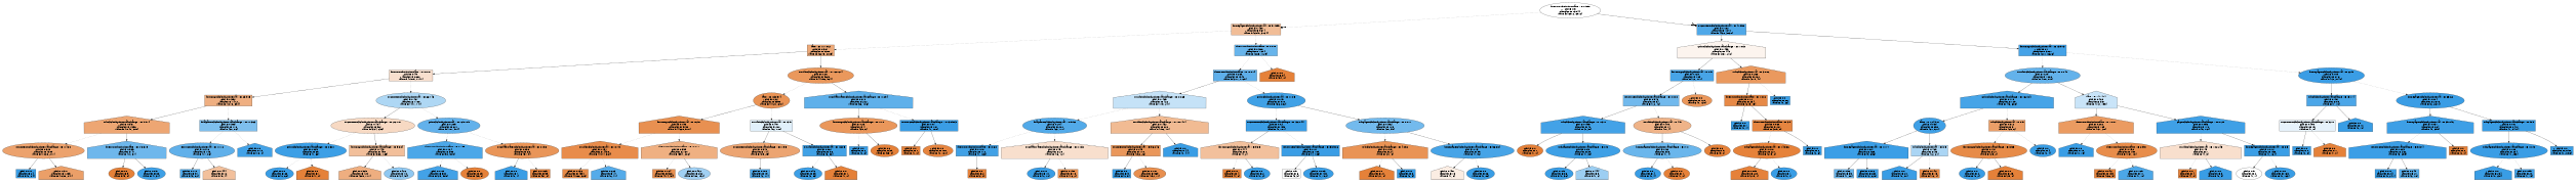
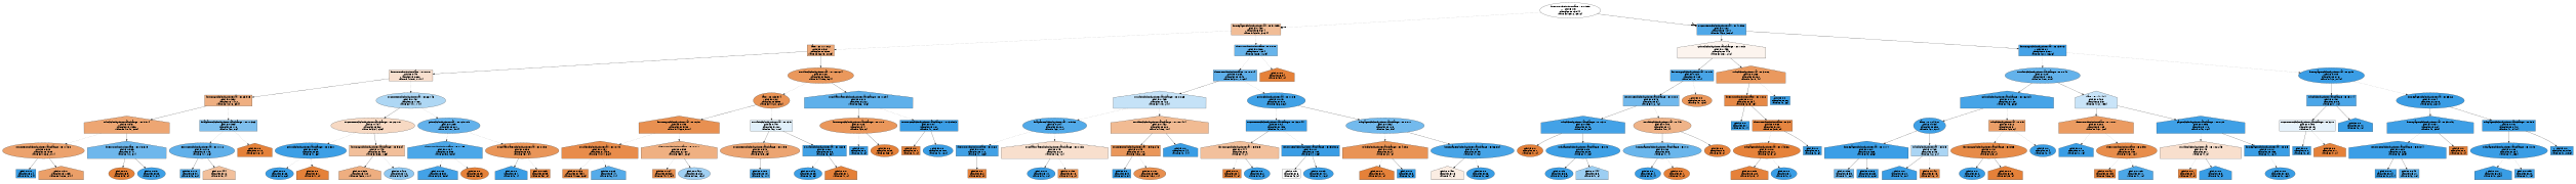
  digraph {
    node [color=black fillcolor="#399de5ff" shape=box style=filled]
    edge [style=solid]
    n1 [fillcolor="#e5813900" label="due_vs_submission_date <= 0.998\ngini = 0.5\nsamples = 13944\nvalue = [6972, 6972]" shape=ellipse]
    n2 [fillcolor="#e5813985" label="homepage_clicks_by_interval <= 51.995\ngini = 0.438\nsamples = 9674\nvalue = [6540, 3134]"]
    n3 [fillcolor="#399de5e2" label="oucontent_clicks_by_interval <= 41.998\ngini = 0.182\nsamples = 4270\nvalue = [432, 3838]"]
    n4 [fillcolor="#e58139ae" label="date <= 117.002\ngini = 0.367\nsamples = 8280\nvalue = [6275, 2005]"]
    n5 [fillcolor="#399de5c3" label="due_vs_submission_date <= 0.008\ngini = 0.308\nsamples = 1394\nvalue = [265, 1129]"]
    n6 [fillcolor="#e5813915" label="quiz_clicks_by_interval_change <= 1.003\ngini = 0.499\nsamples = 443\nvalue = [231, 212]" shape=house]
    n7 [fillcolor="#399de5f1" label="forumng_clicks_by_interval <= 13.973\ngini = 0.1\nsamples = 3827\nvalue = [201, 3626]"]
    n8 [fillcolor="#e581393f" label="due_vs_submission_date <= -0.001\ngini = 0.49\nsamples = 2660\nvalue = [1519, 1141]"]
    n9 [fillcolor="#e58139d1" label="ouwiki_clicks_by_interval <= 168.674\ngini = 0.26\nsamples = 5620\nvalue = [4756, 864]" shape=ellipse]
    n10 [fillcolor="#399de5cf" label="due_vs_submission_date <= -0.014\ngini = 0.265\nsamples = 1340\nvalue = [211, 1129]"]
    n11 [fillcolor="#e58139ff" label="gini = 0.0\nsamples = 54\nvalue = [54, 0]" shape=house]
    n12 [fillcolor="#e58139a2" label="forumng_clicks_by_interval <= 23.915\ngini = 0.392\nsamples = 1472\nvalue = [1078, 394]"]
    n13 [fillcolor="#399de568" label="oucontent_clicks_by_interval <= 66.743\ngini = 0.467\nsamples = 1188\nvalue = [441, 747]" shape=ellipse]
    n14 [fillcolor="#e58139da" label="date <= 165.974\ngini = 0.22\nsamples = 5398\nvalue = [4720, 678]" shape=ellipse]
    n15 [fillcolor="#399de5ce" label="oucollaborate_clicks_by_interval_change <= -1.294\ngini = 0.272\nsamples = 222\nvalue = [36, 186]" shape=house]
    n16 [fillcolor="#e58139b4" label="url_clicks_by_interval_change <= 5.974\ngini = 0.351\nsamples = 1356\nvalue = [1048, 308]" shape=house]
    n17 [fillcolor="#399de5a6" label="dualpane_clicks_by_interval_change <= 11.363\ngini = 0.383\nsamples = 116\nvalue = [30, 86]"]
    n18 [fillcolor="#e581394d" label="oucontent_clicks_by_interval_change <= -26.787\ngini = 0.484\nsamples = 567\nvalue = [334, 233]" shape=ellipse]
    n19 [fillcolor="#399de5ca" label="quiz_clicks_by_interval <= 129.185\ngini = 0.285\nsamples = 621\nvalue = [107, 514]" shape=ellipse]
    n20 [fillcolor="#e58139bc" label="oucontent_clicks_by_interval_change <= -148.0\ngini = 0.328\nsamples = 1309\nvalue = [1038, 271]" shape=ellipse]
    n21 [fillcolor="#399de5ba" label="due_vs_submission_date <= -73.319\ngini = 0.335\nsamples = 47\nvalue = [10, 37]" shape=house]
    n22 [fillcolor="#399de5cd" label="resource_clicks_by_interval <= 11.12\ngini = 0.276\nsamples = 103\nvalue = [17, 86]" shape=ellipse]
-   n23 [fillcolor="#399de5f2" label="gini = 0.0\nsamples = 13\nvalue = [13, 0]" shape=house]
+   n23 [fillcolor="#e58139ff" label="gini = 0.0\nsamples = 13\nvalue = [13, 0]" shape=house]
    n24 [label="gini = 0.0\nsamples = 24\nvalue = [0, 24]"]
    n25 [fillcolor="#e58139c2" label="gini = 0.311\nsamples = 1285\nvalue = [1038, 247]" shape=house]
    n26 [fillcolor="#e58139ff" label="gini = 0.0\nsamples = 9\nvalue = [9, 0]" shape=ellipse]
    n27 [fillcolor="#399de5f8" label="gini = 0.051\nsamples = 38\nvalue = [1, 37]" shape=ellipse]
    n28 [fillcolor="#399de5e3" label="gini = 0.178\nsamples = 91\nvalue = [9, 82]"]
    n29 [fillcolor="#e581397f" label="gini = 0.444\nsamples = 12\nvalue = [8, 4]" shape=house]
    n30 [fillcolor="#399de5fb" label="quiz_clicks_by_interval_change <= 0.381\ngini = 0.029\nsamples = 69\nvalue = [1, 68]" shape=ellipse]
    n31 [fillcolor="#e5813981" label="forumng_clicks_by_interval_change <= 9.884\ngini = 0.443\nsamples = 498\nvalue = [333, 165]"]
    n32 [fillcolor="#399de5e6" label="due_vs_submission_date <= 0.155\ngini = 0.164\nsamples = 555\nvalue = [50, 505]" shape=house]
    n33 [fillcolor="#e58139d7" label="oucollaborate_clicks_by_interval <= 0.158\ngini = 0.236\nsamples = 66\nvalue = [57, 9]" shape=ellipse]
    n34 [label="gini = 0.0\nsamples = 68\nvalue = [0, 68]" shape=ellipse]
    n35 [fillcolor="#e58139ff" label="gini = 0.0\nsamples = 1\nvalue = [1, 0]" shape=house]
    n36 [fillcolor="#e58139a3" label="gini = 0.389\nsamples = 420\nvalue = [309, 111]" shape=house]
    n37 [fillcolor="#399de58e" label="gini = 0.426\nsamples = 78\nvalue = [24, 54]" shape=ellipse]
    n38 [fillcolor="#399de5f2" label="gini = 0.09\nsamples = 530\nvalue = [25, 505]" shape=house]
    n39 [fillcolor="#e58139ff" label="gini = 0.0\nsamples = 25\nvalue = [25, 0]" shape=ellipse]
    n40 [label="gini = 0.0\nsamples = 7\nvalue = [0, 7]" shape=house]
    n41 [fillcolor="#e58139f6" label="gini = 0.065\nsamples = 59\nvalue = [57, 2]"]
    n42 [fillcolor="#e58139e0" label="forumng_clicks_by_interval <= 16.97\ngini = 0.195\nsamples = 5198\nvalue = [4628, 570]" shape=house]
    n43 [fillcolor="#399de526" label="ouwiki_clicks_by_interval <= 13.5\ngini = 0.497\nsamples = 200\nvalue = [92, 108]"]
    n44 [fillcolor="#e58139d3" label="forumng_clicks_by_interval_change <= -11.0\ngini = 0.25\nsamples = 41\nvalue = [35, 6]" shape=ellipse]
    n45 [fillcolor="#399de5fe" label="resource_clicks_by_interval_change <= -38.503\ngini = 0.011\nsamples = 181\nvalue = [1, 180]"]
    n46 [fillcolor="#e58139e8" label="ouwiki_clicks_by_interval <= 107.9\ngini = 0.151\nsamples = 4438\nvalue = [4074, 364]" shape=house]
    n47 [fillcolor="#e58139a0" label="due_vs_submission_date <= -0.011\ngini = 0.395\nsamples = 760\nvalue = [554, 206]" shape=house]
    n48 [fillcolor="#e58139b7" label="oucontent_clicks_by_interval_change <= -19.5\ngini = 0.342\nsamples = 114\nvalue = [89, 25]" shape=ellipse]
    n49 [fillcolor="#399de5f6" label="ouwiki_clicks_by_interval <= 163.5\ngini = 0.067\nsamples = 86\nvalue = [3, 83]"]
    n50 [fillcolor="#e58139eb" label="gini = 0.136\nsamples = 4391\nvalue = [4068, 323]"]
    n51 [fillcolor="#399de5da" label="gini = 0.223\nsamples = 47\nvalue = [6, 41]" shape=house]
    n52 [fillcolor="#e58139e2" label="gini = 0.164\nsamples = 528\nvalue = [474, 54]"]
    n53 [fillcolor="#399de579" label="gini = 0.452\nsamples = 232\nvalue = [80, 152]" shape=ellipse]
    n54 [fillcolor="#399de5e1" label="gini = 0.188\nsamples = 19\nvalue = [2, 17]"]
    n55 [fillcolor="#399de5f9" label="gini = 0.046\nsamples = 85\nvalue = [2, 83]" shape=ellipse]
    n56 [fillcolor="#e58139ff" label="gini = 0.0\nsamples = 1\nvalue = [1, 0]" shape=house]
    n57 [label="gini = 0.0\nsamples = 6\nvalue = [0, 6]"]
    n58 [fillcolor="#e58139ff" label="gini = 0.0\nsamples = 35\nvalue = [35, 0]" shape=ellipse]
    n59 [fillcolor="#e58139ff" label="gini = 0.0\nsamples = 1\nvalue = [1, 0]"]
-   n60 [fillcolor="#e58139f6" label="gini = 0.0\nsamples = 180\nvalue = [0, 180]" shape=ellipse]
+   n60 [label="gini = 0.0\nsamples = 180\nvalue = [0, 180]" shape=ellipse]
    n61 [fillcolor="#399de54a" label="ouwiki_clicks_by_interval_change <= 0.065\ngini = 0.485\nsamples = 422\nvalue = [175, 247]" shape=house]
    n62 [fillcolor="#399de5f5" label="quiz_clicks_by_interval <= 110.5\ngini = 0.075\nsamples = 918\nvalue = [36, 882]" shape=ellipse]
    n63 [fillcolor="#399de5de" label="dualpane_clicks_by_interval <= 5.92\ngini = 0.204\nsamples = 200\nvalue = [23, 177]" shape=ellipse]
    n64 [fillcolor="#e581398a" label="ouwiki_clicks_by_interval_change <= 180.414\ngini = 0.432\nsamples = 222\nvalue = [152, 70]" shape=house]
    n65 [fillcolor="#399de5fc" label="oucontent_clicks_by_interval_change <= -360.441\ngini = 0.02\nsamples = 795\nvalue = [8, 787]"]
    n66 [fillcolor="#399de5b4" label="subpage_clicks_by_interval_change <= 0.877\ngini = 0.352\nsamples = 123\nvalue = [28, 95]" shape=ellipse]
    n67 [fillcolor="#399de5f4" label="due_vs_submission_date <= -0.68\ngini = 0.078\nsamples = 172\nvalue = [7, 165]"]
    n68 [fillcolor="#e5813940" label="oucollaborate_clicks_by_interval_change <= 0.133\ngini = 0.49\nsamples = 28\nvalue = [16, 12]" shape=house]
    n69 [fillcolor="#e58139d3" label="oucontent_clicks_by_interval <= 96.246\ngini = 0.249\nsamples = 178\nvalue = [152, 26]"]
    n70 [label="gini = 0.0\nsamples = 44\nvalue = [0, 44]" shape=house]
    n71 [fillcolor="#e58139ff" label="gini = 0.0\nsamples = 2\nvalue = [2, 0]"]
    n72 [label="gini = 0.0\nsamples = 10\nvalue = [0, 10]" shape=ellipse]
    n73 [fillcolor="#e58139df" label="gini = 0.198\nsamples = 18\nvalue = [16, 2]"]
    n74 [label="gini = 0.0\nsamples = 9\nvalue = [0, 9]"]
    n75 [fillcolor="#e58139e2" label="gini = 0.181\nsamples = 969\nvalue = [152, 17]" shape=ellipse]
    n76 [fillcolor="#e581397f" label="forumng_clicks_by_interval <= 93.5\ngini = 0.444\nsamples = 6\nvalue = [4, 2]" shape=house]
    n77 [fillcolor="#399de5fe" label="resource_clicks_by_interval_change <= -53.906\ngini = 0.01\nsamples = 789\nvalue = [4, 785]"]
    n78 [fillcolor="#e58139db" label="url_clicks_by_interval_change <= 4.052\ngini = 0.219\nsamples = 24\nvalue = [21, 3]" shape=house]
    n79 [fillcolor="#399de5ec" label="homepage_clicks_by_interval_change <= 56.834\ngini = 0.131\nsamples = 99\nvalue = [7, 92]" shape=ellipse]
    n80 [fillcolor="#e58139ff" label="gini = 0.0\nsamples = 4\nvalue = [4, 0]"]
    n81 [label="gini = 0.0\nsamples = 2\nvalue = [0, 2]" shape=ellipse]
    n82 [fillcolor="#e5813900" label="gini = 0.5\nsamples = 6\nvalue = [3, 3]"]
-   n83 [label="gini = 0.003\nsamples = 783\nvalue = [1, 782]" shape=ellipse]
+   n83 [label="gini = 0.003\nsamples = 781\nvalue = [1, 782]" shape=ellipse]
    n84 [fillcolor="#e58139ff" label="gini = 0.0\nsamples = 21\nvalue = [21, 0]" shape=house]
    n85 [label="gini = 0.0\nsamples = 3\nvalue = [0, 3]"]
    n86 [fillcolor="#e5813924" label="gini = 0.497\nsamples = 13\nvalue = [7, 6]" shape=house]
    n87 [label="gini = 0.0\nsamples = 86\nvalue = [0, 86]" shape=ellipse]
    n88 [fillcolor="#399de5ed" label="forumng_clicks_by_interval <= 0.5\ngini = 0.123\nsamples = 183\nvalue = [12, 171]"]
    n89 [fillcolor="#e58139cf" label="url_clicks_by_interval <= 3.886\ngini = 0.266\nsamples = 260\nvalue = [219, 41]" shape=house]
    n90 [fillcolor="#399de5c8" label="ouwiki_clicks_by_interval_change <= 0.048\ngini = 0.291\nsamples = 1066\nvalue = [188, 878]" shape=ellipse]
    n91 [fillcolor="#399de5fe" label="homepage_clicks_by_interval <= 22.5\ngini = 0.009\nsamples = 2761\nvalue = [13, 2748]" shape=ellipse]
    n92 [fillcolor="#399de5b6" label="resource_clicks_by_interval_change <= 0.008\ngini = 0.346\nsamples = 54\nvalue = [12, 42]"]
    n93 [fillcolor="#e58139d3" label="gini = 0.0\nsamples = 129\nvalue = [0, 129]" shape=ellipse]
    n94 [fillcolor="#e58139ee" label="due_vs_submission_date <= 1.002\ngini = 0.12\nsamples = 234\nvalue = [219, 15]"]
    n95 [label="gini = 0.0\nsamples = 26\nvalue = [0, 26]"]
    n96 [fillcolor="#399de5f2" label="url_clicks_by_interval_change <= -13.0\ngini = 0.095\nsamples = 40\nvalue = [2, 38]" shape=house]
    n97 [fillcolor="#e5813999" label="ouwiki_clicks_by_interval <= 4.5\ngini = 0.408\nsamples = 14\nvalue = [10, 4]" shape=ellipse]
    n98 [fillcolor="#e58139ff" label="gini = 0.0\nsamples = 1\nvalue = [1, 0]" shape=ellipse]
    n99 [fillcolor="#399de5f8" label="subpage_clicks_by_interval_change <= 0.5\ngini = 0.05\nsamples = 39\nvalue = [1, 38]" shape=ellipse]
    n100 [fillcolor="#399de5bf" label="homepage_clicks_by_interval_change <= -7.0\ngini = 0.32\nsamples = 5\nvalue = [1, 4]" shape=ellipse]
    n101 [fillcolor="#e58139ff" label="gini = 0.0\nsamples = 9\nvalue = [9, 0]" shape=ellipse]
    n102 [label="gini = 0.5\nsamples = 36\nvalue = [0, 36]" shape=ellipse]
    n103 [fillcolor="#399de57f" label="gini = 0.444\nsamples = 3\nvalue = [1, 2]" shape=house]
    n104 [label="gini = 0.0\nsamples = 4\nvalue = [0, 4]" shape=ellipse]
    n105 [fillcolor="#e58139ff" label="gini = 0.0\nsamples = 1\nvalue = [1, 0]" shape=ellipse]
    n106 [label="gini = 0.0\nsamples = 7\nvalue = [0, 7]"]
    n107 [fillcolor="#e58139f6" label="due_vs_submission_date <= 3.5\ngini = 0.068\nsamples = 227\nvalue = [219, 8]"]
    n108 [fillcolor="#e58139fd" label="subpage_clicks_by_interval <= 14.336\ngini = 0.018\nsamples = 221\nvalue = [219, 2]" shape=ellipse]
    n109 [label="gini = 0.0\nsamples = 6\nvalue = [0, 6]"]
    n110 [fillcolor="#e58139fe" label="gini = 0.009\nsamples = 220\nvalue = [219, 1]" shape=house]
    n111 [label="gini = 0.0\nsamples = 1\nvalue = [0, 1]" shape=ellipse]
    n112 [fillcolor="#399de5ee" label="quiz_clicks_by_interval_change <= 162.341\ngini = 0.118\nsamples = 729\nvalue = [46, 683]" shape=house]
    n113 [fillcolor="#399de545" label="date <= 147.404\ngini = 0.488\nsamples = 337\nvalue = [142, 195]" shape=house]
    n114 [fillcolor="#399de5e8" label="url_clicks_by_interval_change <= -5.174\ngini = 0.151\nsamples = 85\nvalue = [7, 78]"]
    n115 [fillcolor="#399de5fe" label="homepage_clicks_by_interval <= 35.62\ngini = 0.004\nsamples = 2676\nvalue = [6, 2670]" shape=ellipse]
    n116 [fillcolor="#399de5f7" label="date <= 124.921\ngini = 0.058\nsamples = 698\nvalue = [21, 677]" shape=ellipse]
    n117 [fillcolor="#e58139c2" label="url_clicks_by_interval <= 8.5\ngini = 0.312\nsamples = 31\nvalue = [25, 6]"]
    n118 [fillcolor="#e58139cb" label="due_vs_submission_date <= 1.007\ngini = 0.282\nsamples = 165\nvalue = [137, 28]" shape=house]
    n119 [fillcolor="#399de5f7" label="page_clicks_by_interval_change <= -0.25\ngini = 0.056\nsamples = 172\nvalue = [5, 167]" shape=house]
    n120 [fillcolor="#399de5fc" label="homepage_clicks_by_interval <= 11.77\ngini = 0.027\nsamples = 665\nvalue = [9, 656]" shape=house]
    n121 [fillcolor="#399de56d" label="url_clicks_by_interval <= 3.5\ngini = 0.463\nsamples = 33\nvalue = [12, 21]"]
    n122 [fillcolor="#e58139eb" label="forumng_clicks_by_interval_change <= 3.55\ngini = 0.137\nsamples = 27\nvalue = [25, 2]" shape=ellipse]
    n123 [label="gini = 0.0\nsamples = 4\nvalue = [0, 4]" shape=ellipse]
    n124 [fillcolor="#399de5bf" label="gini = 0.32\nsamples = 35\nvalue = [7, 28]"]
    n125 [fillcolor="#399de5fe" label="gini = 0.006\nsamples = 630\nvalue = [2, 628]"]
    n126 [label="gini = 0.0\nsamples = 20\nvalue = [0, 20]" shape=house]
    n127 [fillcolor="#e58139ea" label="gini = 0.142\nsamples = 13\nvalue = [12, 1]"]
    n128 [label="gini = 0.0\nsamples = 2\nvalue = [0, 2]" shape=ellipse]
    n129 [fillcolor="#e58139ff" label="gini = 0.0\nsamples = 25\nvalue = [25, 0]" shape=house]
    n130 [label="gini = 0.0\nsamples = 15\nvalue = [0, 15]" shape=house]
    n131 [fillcolor="#e58139e7" label="due_vs_submission_date <= 2.991\ngini = 0.158\nsamples = 150\nvalue = [137, 13]" shape=ellipse]
    n132 [fillcolor="#e5813940" label="ouwiki_clicks_by_interval <= 102.245\ngini = 0.49\nsamples = 7\nvalue = [4, 3]" shape=house]
    n133 [fillcolor="#399de5fd" label="homepage_clicks_by_interval <= 8.5\ngini = 0.012\nsamples = 165\nvalue = [1, 164]"]
    n134 [fillcolor="#e58139f9" label="gini = 0.042\nsamples = 139\nvalue = [136, 3]"]
    n135 [fillcolor="#399de5e6" label="gini = 0.165\nsamples = 11\nvalue = [1, 10]" shape=house]
    n136 [fillcolor="#e58139ff" label="gini = 0.0\nsamples = 4\nvalue = [4, 0]"]
    n137 [label="gini = 0.0\nsamples = 3\nvalue = [0, 3]" shape=house]
-   n138 [fillcolor="#e5813900" label="gini = 0.5\nsamples = 2\nvalue = [1, 1]" shape=ellipse]
    n139 [label="gini = 0.0\nsamples = 163\nvalue = [0, 163]" shape=ellipse]
    n140 [fillcolor="#399de520" label="oucontent_clicks_by_interval_change <= 32.0\ngini = 0.498\nsamples = 15\nvalue = [7, 8]"]
    n141 [label="gini = 0.0\nsamples = 70\nvalue = [0, 70]" shape=house]
    n142 [fillcolor="#399de5fa" label="homepage_clicks_by_interval <= 35.046\ngini = 0.037\nsamples = 264\nvalue = [5, 259]" shape=house]
    n143 [label="subpage_clicks_by_interval_change <= -9.5\ngini = 0.001\nsamples = 2412\nvalue = [1, 2411]"]
    n144 [label="gini = 0.0\nsamples = 8\nvalue = [0, 8]"]
    n145 [fillcolor="#e58139ff" label="gini = 0.0\nsamples = 7\nvalue = [7, 0]" shape=house]
    n146 [fillcolor="#399de5fc" label="resource_clicks_by_interval_change <= 5.374\ngini = 0.023\nsamples = 262\nvalue = [3, 259]" shape=house]
    n147 [fillcolor="#e58139ff" label="gini = 0.0\nsamples = 2\nvalue = [2, 0]"]
    n148 [fillcolor="#399de5fe" label="subpage_clicks_by_interval_change <= -10.5\ngini = 0.008\nsamples = 254\nvalue = [1, 253]" shape=ellipse]
    n149 [label="gini = 0.0\nsamples = 2158\nvalue = [0, 2158]"]
    n150 [label="gini = 0.0\nsamples = 241\nvalue = [0, 241]"]
    n151 [fillcolor="#399de5d4" label="gini = 0.245\nsamples = 21\nvalue = [3, 18]"]
    n152 [label="gini = 0.0\nsamples = 234\nvalue = [0, 234]" shape=house]
    n153 [fillcolor="#399de5f2" label="gini = 0.095\nsamples = 20\nvalue = [1, 19]"]
    n1 -> n2 [headlabel=True labelangle=45 labeldistance=2.5 style=dotted]
    n1 -> n3 [headlabel=False labelangle=-45 labeldistance=2.5]
    n2 -> n4 [style=dotted]
    n2 -> n5 [style=dotted]
    n3 -> n6
    n3 -> n7
    n4 -> n8
    n4 -> n9
    n5 -> n10 [style=dotted]
    n5 -> n11 [style=dotted]
    n6 -> n88
    n6 -> n89
    n7 -> n90 [style=dotted]
    n7 -> n91 [style=dotted]
    n8 -> n12
    n8 -> n13 [style=dotted]
    n9 -> n14 [style=dotted]
    n9 -> n15
    n10 -> n61
    n10 -> n62 [style=dotted]
    n12 -> n16
    n12 -> n17 [style=dotted]
    n13 -> n18
    n13 -> n19 [style=dotted]
    n14 -> n42
    n14 -> n43 [style=dotted]
    n15 -> n44
    n15 -> n45 [style=dotted]
    n16 -> n20 [style=dotted]
    n16 -> n21
    n17 -> n22 [style=dotted]
    n17 -> n23 [style=dotted]
    n18 -> n30 [style=dotted]
    n18 -> n31
    n19 -> n32 [style=dotted]
    n19 -> n33 [style=dotted]
    n20 -> n24
    n20 -> n25
    n21 -> n26
    n21 -> n27
    n22 -> n28
    n22 -> n29
    n30 -> n34 [style=dotted]
    n30 -> n35 [style=dotted]
    n31 -> n36
    n31 -> n37 [style=dotted]
    n32 -> n38 [style=dotted]
    n32 -> n39 [style=dotted]
    n33 -> n40
    n33 -> n41 [style=dotted]
    n42 -> n46 [style=dotted]
    n42 -> n47 [style=dotted]
    n43 -> n48
    n43 -> n49
    n44 -> n57 [style=dotted]
    n44 -> n58
    n45 -> n59
    n45 -> n60
    n46 -> n50 [style=dotted]
    n46 -> n51 [style=dotted]
    n47 -> n52 [style=dotted]
    n47 -> n53
    n48 -> n54
    n49 -> n55 [style=dotted]
    n49 -> n56
    n61 -> n63 [style=dotted]
    n61 -> n64 [style=dotted]
    n62 -> n65 [style=dotted]
    n62 -> n66
    n63 -> n67 [style=dotted]
    n63 -> n68 [style=dotted]
    n64 -> n69
    n64 -> n70
    n65 -> n76
    n65 -> n77 [style=dotted]
    n66 -> n78 [style=dotted]
    n66 -> n79
    n67 -> n71
    n68 -> n72
    n68 -> n73 [style=dotted]
    n69 -> n74
    n69 -> n75 [style=dotted]
    n76 -> n80 [style=dotted]
    n76 -> n81
    n77 -> n82
    n77 -> n83
    n78 -> n84 [style=dotted]
    n78 -> n85
    n79 -> n86
    n79 -> n87 [style=dotted]
    n88 -> n92
    n88 -> n93 [style=dotted]
    n89 -> n94
    n89 -> n95 [style=dotted]
    n90 -> n112
    n90 -> n113
    n91 -> n114
    n91 -> n115 [style=dotted]
    n92 -> n96
    n92 -> n97 [style=dotted]
    n94 -> n106
    n94 -> n107
    n96 -> n98
    n96 -> n99
    n97 -> n100
    n97 -> n101
    n99 -> n102
    n99 -> n103
    n100 -> n104
    n100 -> n105 [style=dotted]
    n107 -> n108 [style=dotted]
    n107 -> n109
    n108 -> n110
    n108 -> n111 [style=dotted]
    n112 -> n116
    n112 -> n117 [style=dotted]
    n113 -> n118
    n113 -> n119
    n114 -> n140
    n114 -> n141
    n115 -> n142
    n115 -> n143
    n116 -> n120
    n116 -> n121
    n117 -> n122 [style=dotted]
    n117 -> n123 [style=dotted]
    n118 -> n130 [style=dotted]
    n118 -> n131 [style=dotted]
    n119 -> n132 [style=dotted]
    n119 -> n133
    n120 -> n124
    n120 -> n125
    n121 -> n126
    n121 -> n127 [style=dotted]
    n122 -> n128
    n122 -> n129
    n131 -> n134 [style=dotted]
    n131 -> n135 [style=dotted]
    n132 -> n136 [style=dotted]
    n132 -> n137
-   n133 -> n138
    n133 -> n139 [style=dotted]
    n140 -> n144
    n140 -> n145 [style=dotted]
    n142 -> n146 [style=dotted]
    n142 -> n147
    n143 -> n148
    n143 -> n149
    n146 -> n150
    n146 -> n151
    n148 -> n152 [style=dotted]
    n148 -> n153 [style=dotted]
  }
